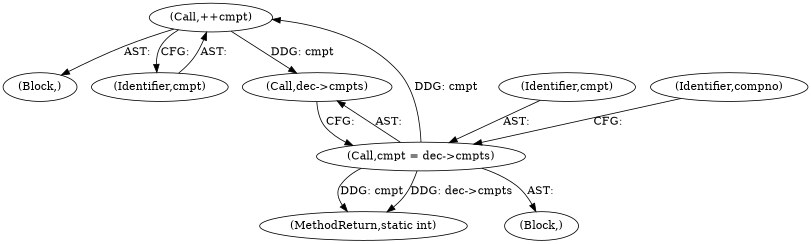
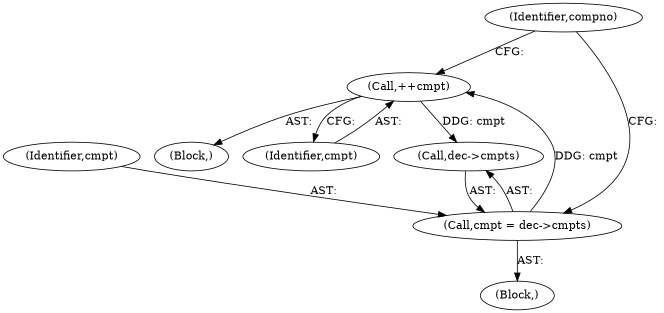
  digraph {
    n1 [label="(Call,++cmpt)"]
    n2 [label="(Block,)"]
    n3 [label="(Identifier,cmpt)"]
    n4 [label="(Call,dec->cmpts)"]
-   n5 [label="(MethodReturn,static int)"]
    n6 [label="(Call,cmpt = dec->cmpts)"]
    n7 [label="(Block,)"]
    n8 [label="(Identifier,cmpt)"]
    n9 [label="(Identifier,compno)"]
    n1 -> n2 [label="AST: "]
    n1 -> n3 [label="CFG: "]
    n1 -> n4 [label="DDG: cmpt"]
    n3 -> n1 [label="AST: "]
-   n4 -> n6 [label="CFG: "]
+   n4 -> n6 [label="AST: "]
    n6 -> n1 [label="DDG: cmpt"]
    n6 -> n4 [label="AST: "]
-   n6 -> n5 [label="DDG: cmpt"]
-   n6 -> n5 [label="DDG: dec->cmpts"]
    n6 -> n7 [label="AST: "]
    n8 -> n6 [label="AST: "]
+   n9 -> n1 [label="CFG: "]
    n9 -> n6 [label="CFG: "]
  }
